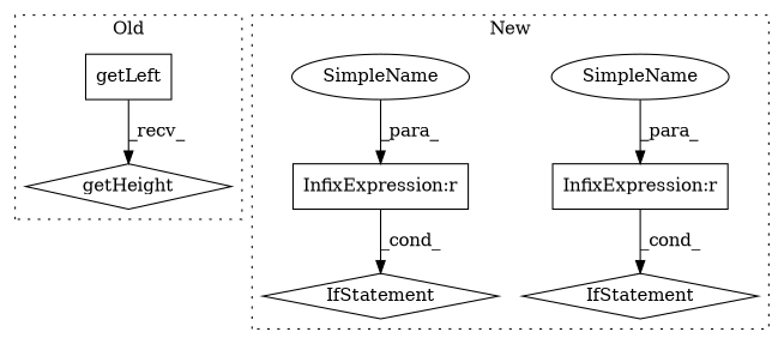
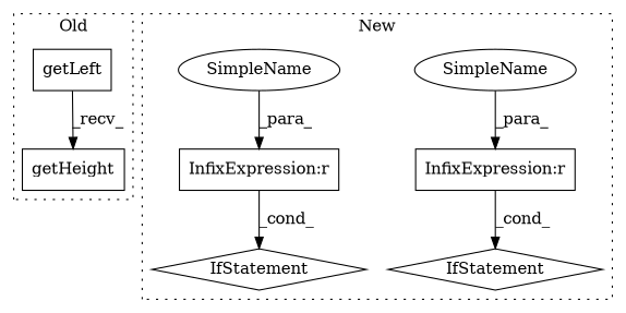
  digraph {
    node [a=32 l=4 shape=box]
    n1 [l=9 label=getLeft s=1964]
-   n2 [l=11 label=getHeight s=1974 shape=diamond]
+   n2 [l=11 label=getHeight s=1974]
    n3 [a=25 l=3 label=IfStatement s=2495 shape=diamond]
    n4 [a=27 label="InfixExpression:r" s=2486]
    n5 [a=27 label="InfixExpression:r" s=2406]
    n6 [a=25 l=3 label=IfStatement s=2415 shape=diamond]
    n7 [a=42 label=SimpleName s=2410 shape=ellipse]
    n8 [a=42 label=SimpleName s=2490 shape=ellipse]
    subgraph cluster_1 {
      label=Old
      style=dotted
      n1
      n2
    }
    subgraph cluster_2 {
      label=New
      style=dotted
      n3
      n4
      n5
      n6
      n7
      n8
    }
    n1 -> n2 [label=_recv_]
    n4 -> n3 [label=_cond_]
    n5 -> n6 [label=_cond_]
    n7 -> n5 [label=_para_]
    n8 -> n4 [label=_para_]
  }
